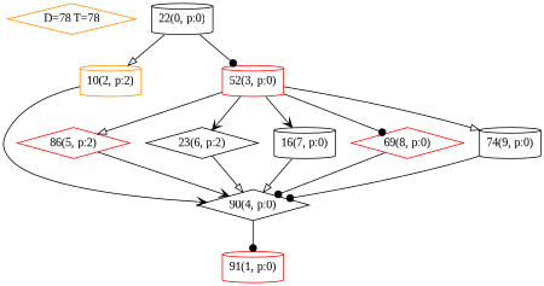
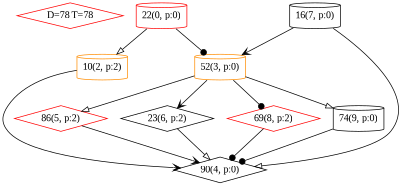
  digraph {
    fontname="Liberation Serif"
    node [color=red fontname="Liberation Serif" shape=cylinder]
    edge [arrowhead=onormal fontname="Liberation Serif"]
-   n1 [color=darkorange label="D=78 T=78" shape=diamond]
-   n2 [color=black label="22(0, p:0)"]
+   n1 [label="D=78 T=78" shape=diamond]
+   n2 [label="22(0, p:0)"]
    n3 [color=darkorange label="10(2, p:2)"]
-   n4 [label="52(3, p:0)"]
+   n4 [color=darkorange label="52(3, p:0)"]
    n5 [color=black label="90(4, p:0)" shape=diamond]
    n6 [label="86(5, p:2)" shape=diamond]
    n7 [color=black label="23(6, p:2)" shape=diamond]
    n8 [color=black label="16(7, p:0)"]
-   n9 [label="69(8, p:0)" shape=diamond]
+   n9 [label="69(8, p:2)" shape=diamond]
    n10 [color=black label="74(9, p:0)"]
-   n11 [label="91(1, p:0)"]
    n2 -> n3
    n2 -> n4 [arrowhead=dot]
    n3 -> n5 [arrowhead=vee]
    n4 -> n6
    n4 -> n7 [arrowhead=vee]
-   n4 -> n8 [arrowhead=vee]
+   n8 -> n4 [arrowhead=vee]
    n4 -> n9 [arrowhead=dot]
    n4 -> n10
-   n5 -> n11 [arrowhead=dot]
    n6 -> n5 [arrowhead=vee]
    n7 -> n5
    n8 -> n5
    n9 -> n5 [arrowhead=dot]
    n10 -> n5 [arrowhead=dot]
  }
